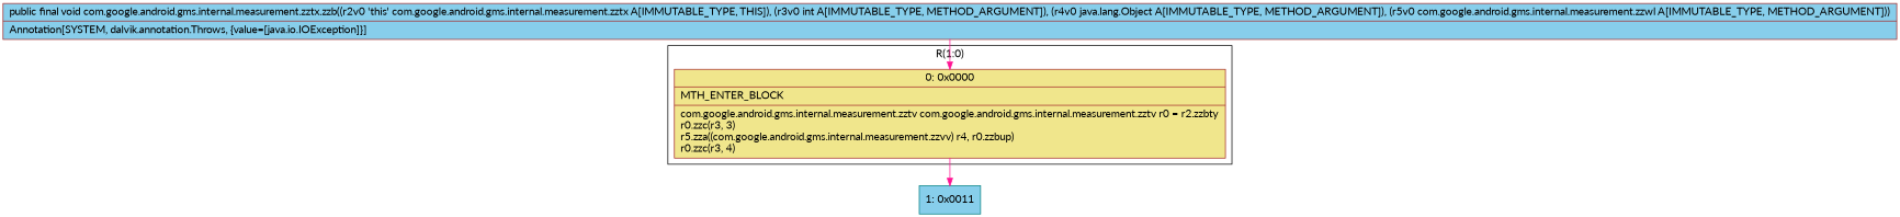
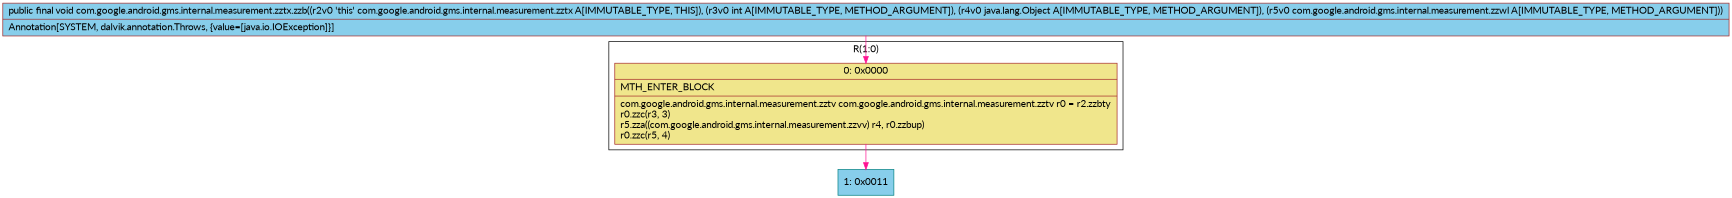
  digraph {
    fontname=Lato
    node [color=brown shape=record style=filled fillcolor=skyblue fontname=Lato]
    edge [color=deeppink fontname=Lato]
-   n1 [label="{0\:\ 0x0000|MTH_ENTER_BLOCK\l|com.google.android.gms.internal.measurement.zztv com.google.android.gms.internal.measurement.zztv r0 = r2.zzbty\lr0.zzc(r3, 3)\lr5.zza((com.google.android.gms.internal.measurement.zzvv) r4, r0.zzbup)\lr0.zzc(r3, 4)\l}" fillcolor=khaki]
+   n1 [label="{0\:\ 0x0000|MTH_ENTER_BLOCK\l|com.google.android.gms.internal.measurement.zztv com.google.android.gms.internal.measurement.zztv r0 = r2.zzbty\lr0.zzc(r3, 3)\lr5.zza((com.google.android.gms.internal.measurement.zzvv) r4, r0.zzbup)\lr0.zzc(r5, 4)\l}" fillcolor=khaki]
    n2 [color=teal label="{1\:\ 0x0011}"]
    n3 [label="{public final void com.google.android.gms.internal.measurement.zztx.zzb((r2v0 'this' com.google.android.gms.internal.measurement.zztx A[IMMUTABLE_TYPE, THIS]), (r3v0 int A[IMMUTABLE_TYPE, METHOD_ARGUMENT]), (r4v0 java.lang.Object A[IMMUTABLE_TYPE, METHOD_ARGUMENT]), (r5v0 com.google.android.gms.internal.measurement.zzwl A[IMMUTABLE_TYPE, METHOD_ARGUMENT]))  | Annotation[SYSTEM, dalvik.annotation.Throws, \{value=[java.io.IOException]\}]\l}"]
    subgraph cluster_1 {
      label="R(1:0)"
      n1
    }
    n1 -> n2
    n3 -> n1
  }
